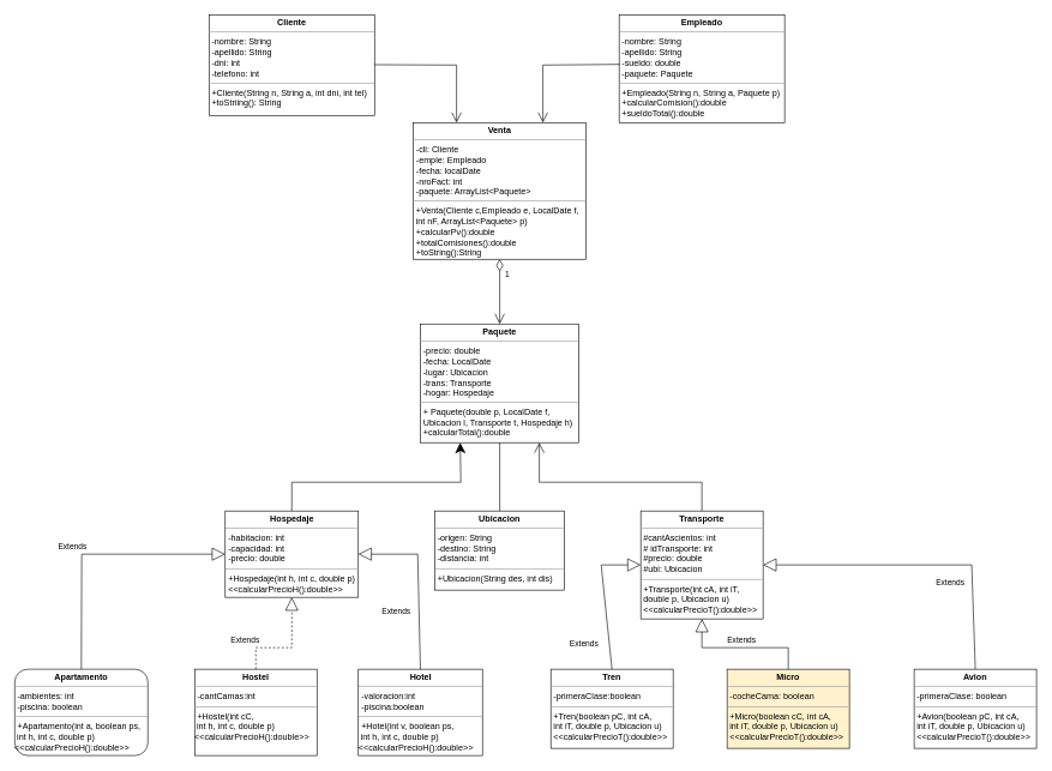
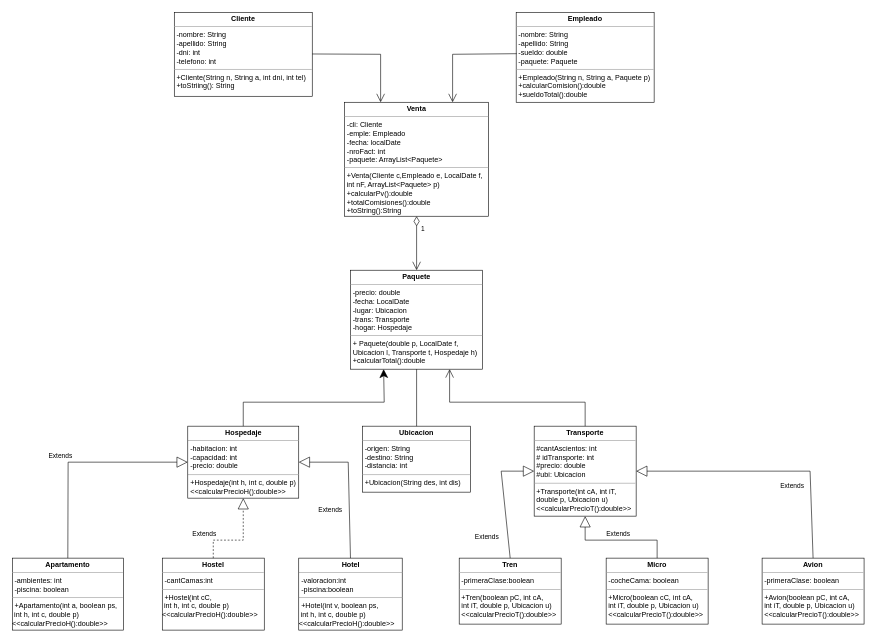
  <mxCell id="0" />
  <mxCell id="1" parent="0" />
  <mxCell id="2" value="&lt;p style=&quot;margin:0px;margin-top:4px;text-align:center;&quot;&gt;&lt;b&gt;Empleado&lt;/b&gt;&lt;/p&gt;&lt;hr size=&quot;1&quot;&gt;&lt;p style=&quot;margin:0px;margin-left:4px;&quot;&gt;-nombre: String&lt;/p&gt;&lt;p style=&quot;margin:0px;margin-left:4px;&quot;&gt;-apellido: String&lt;/p&gt;&lt;p style=&quot;margin:0px;margin-left:4px;&quot;&gt;-sueldo: double&lt;/p&gt;&lt;p style=&quot;margin:0px;margin-left:4px;&quot;&gt;-paquete: Paquete&lt;/p&gt;&lt;hr size=&quot;1&quot;&gt;&lt;p style=&quot;margin:0px;margin-left:4px;&quot;&gt;+Empleado(String n, String a, Paquete p)&lt;/p&gt;&lt;p style=&quot;margin:0px;margin-left:4px;&quot;&gt;+calcularComision():double&lt;/p&gt;&lt;p style=&quot;margin:0px;margin-left:4px;&quot;&gt;+sueldoTotal():double&lt;/p&gt;" style="verticalAlign=top;align=left;overflow=fill;fontSize=12;fontFamily=Helvetica;html=1;fontStyle=0" vertex="1" parent="1"><mxGeometry x="860" y="20" width="230" height="150" as="geometry" /></mxCell>
  <mxCell id="3" value="&lt;p style=&quot;margin:0px;margin-top:4px;text-align:center;&quot;&gt;&lt;b&gt;Cliente&lt;/b&gt;&lt;/p&gt;&lt;hr size=&quot;1&quot;&gt;&lt;p style=&quot;margin:0px;margin-left:4px;&quot;&gt;-nombre: String&lt;/p&gt;&lt;p style=&quot;margin:0px;margin-left:4px;&quot;&gt;-apellido: String&lt;/p&gt;&lt;p style=&quot;margin:0px;margin-left:4px;&quot;&gt;-dni: int&lt;/p&gt;&lt;p style=&quot;margin:0px;margin-left:4px;&quot;&gt;-telefono: int&lt;/p&gt;&lt;hr size=&quot;1&quot;&gt;&lt;p style=&quot;margin:0px;margin-left:4px;&quot;&gt;+Cliente(String n, String a, int dni, int tel)&lt;/p&gt;&lt;p style=&quot;margin:0px;margin-left:4px;&quot;&gt;+toStriing(): String&lt;/p&gt;" style="verticalAlign=top;align=left;overflow=fill;fontSize=12;fontFamily=Helvetica;html=1;" vertex="1" parent="1"><mxGeometry x="290" y="20" width="230" height="140" as="geometry" /></mxCell>
  <mxCell id="4" value="&lt;p style=&quot;margin:0px;margin-top:4px;text-align:center;&quot;&gt;&lt;b&gt;Venta&lt;/b&gt;&lt;/p&gt;&lt;hr size=&quot;1&quot;&gt;&lt;p style=&quot;margin:0px;margin-left:4px;&quot;&gt;-cli: Cliente&lt;/p&gt;&lt;p style=&quot;margin:0px;margin-left:4px;&quot;&gt;-emple: Empleado&lt;/p&gt;&lt;p style=&quot;margin:0px;margin-left:4px;&quot;&gt;-fecha: localDate&lt;/p&gt;&lt;p style=&quot;margin:0px;margin-left:4px;&quot;&gt;-nroFact: int&lt;/p&gt;&lt;p style=&quot;margin:0px;margin-left:4px;&quot;&gt;-paquete: ArrayList&amp;lt;Paquete&amp;gt;&lt;/p&gt;&lt;hr size=&quot;1&quot;&gt;&lt;p style=&quot;margin:0px;margin-left:4px;&quot;&gt;+Venta(Cliente c,Empleado e, LocalDate f,&amp;nbsp;&lt;/p&gt;&lt;p style=&quot;margin:0px;margin-left:4px;&quot;&gt;int nF, ArrayList&amp;lt;Paquete&amp;gt; p)&lt;/p&gt;&lt;p style=&quot;margin:0px;margin-left:4px;&quot;&gt;+calcularPv():double&lt;/p&gt;&lt;p style=&quot;margin:0px;margin-left:4px;&quot;&gt;+totalComisiones():double&lt;/p&gt;&lt;p style=&quot;margin:0px;margin-left:4px;&quot;&gt;+toString():String&lt;/p&gt;" style="verticalAlign=top;align=left;overflow=fill;fontSize=12;fontFamily=Helvetica;html=1;" vertex="1" parent="1"><mxGeometry x="574" y="170" width="240" height="190" as="geometry" /></mxCell>
  <mxCell id="5" value="&lt;p style=&quot;margin:0px;margin-top:4px;text-align:center;&quot;&gt;&lt;b&gt;Paquete&lt;/b&gt;&lt;/p&gt;&lt;hr size=&quot;1&quot;&gt;&lt;p style=&quot;margin:0px;margin-left:4px;&quot;&gt;-precio: double&lt;/p&gt;&lt;p style=&quot;margin:0px;margin-left:4px;&quot;&gt;-fecha: LocalDate&lt;/p&gt;&lt;p style=&quot;margin:0px;margin-left:4px;&quot;&gt;-lugar: Ubicacion&lt;/p&gt;&lt;p style=&quot;margin:0px;margin-left:4px;&quot;&gt;-trans: Transporte&lt;/p&gt;&lt;p style=&quot;margin:0px;margin-left:4px;&quot;&gt;-hogar: Hospedaje&lt;/p&gt;&lt;hr size=&quot;1&quot;&gt;&lt;p style=&quot;margin:0px;margin-left:4px;&quot;&gt;+ Paquete(double p, LocalDate f,&amp;nbsp;&lt;/p&gt;&lt;p style=&quot;margin:0px;margin-left:4px;&quot;&gt;Ubicacion l, Transporte t, Hospedaje h)&lt;/p&gt;&lt;p style=&quot;margin:0px;margin-left:4px;&quot;&gt;+calcularTotal():double&lt;/p&gt;" style="verticalAlign=top;align=left;overflow=fill;fontSize=12;fontFamily=Helvetica;html=1;" vertex="1" parent="1"><mxGeometry x="584" y="450" width="220" height="165" as="geometry" /></mxCell>
  <mxCell id="6" value="&lt;p style=&quot;margin:0px;margin-top:4px;text-align:center;&quot;&gt;&lt;b&gt;Ubicacion&lt;/b&gt;&lt;/p&gt;&lt;hr size=&quot;1&quot;&gt;&lt;p style=&quot;margin:0px;margin-left:4px;&quot;&gt;-origen: String&lt;/p&gt;&lt;p style=&quot;margin:0px;margin-left:4px;&quot;&gt;-destino: String&lt;/p&gt;&lt;p style=&quot;margin:0px;margin-left:4px;&quot;&gt;-distancia: int&lt;/p&gt;&lt;hr size=&quot;1&quot;&gt;&lt;p style=&quot;margin:0px;margin-left:4px;&quot;&gt;+Ubicacion(String des, int dis)&lt;/p&gt;" style="verticalAlign=top;align=left;overflow=fill;fontSize=12;fontFamily=Helvetica;html=1;" vertex="1" parent="1"><mxGeometry x="604" y="710" width="180" height="110" as="geometry" /></mxCell>
  <mxCell id="7" value="&lt;p style=&quot;margin:0px;margin-top:4px;text-align:center;&quot;&gt;&lt;b&gt;Transporte&lt;/b&gt;&lt;/p&gt;&lt;hr size=&quot;1&quot;&gt;&lt;p style=&quot;margin:0px;margin-left:4px;&quot;&gt;#cantAscientos: int&lt;/p&gt;&lt;p style=&quot;margin:0px;margin-left:4px;&quot;&gt;# idTransporte: int&lt;/p&gt;&lt;p style=&quot;margin:0px;margin-left:4px;&quot;&gt;#precio: double&lt;/p&gt;&lt;p style=&quot;margin:0px;margin-left:4px;&quot;&gt;#ubi: Ubicacion&lt;/p&gt;&lt;hr size=&quot;1&quot;&gt;&lt;p style=&quot;margin:0px;margin-left:4px;&quot;&gt;+Transporte(int cA, int iT,&lt;/p&gt;&lt;p style=&quot;margin:0px;margin-left:4px;&quot;&gt;double p, Ubicacion u)&lt;/p&gt;&lt;p style=&quot;margin:0px;margin-left:4px;&quot;&gt;&amp;lt;&amp;lt;calcularPrecioT():double&amp;gt;&amp;gt;&lt;/p&gt;" style="verticalAlign=top;align=left;overflow=fill;fontSize=12;fontFamily=Helvetica;html=1;" vertex="1" parent="1"><mxGeometry x="890" y="710" width="170" height="150" as="geometry" /></mxCell>
  <mxCell id="8" value="&lt;p style=&quot;margin:0px;margin-top:4px;text-align:center;&quot;&gt;&lt;b&gt;Hospedaje&lt;/b&gt;&lt;/p&gt;&lt;hr size=&quot;1&quot;&gt;&lt;p style=&quot;margin:0px;margin-left:4px;&quot;&gt;-habitacion: int&lt;/p&gt;&lt;p style=&quot;margin:0px;margin-left:4px;&quot;&gt;-capacidad: int&lt;/p&gt;&lt;p style=&quot;margin:0px;margin-left:4px;&quot;&gt;-precio: double&lt;/p&gt;&lt;hr size=&quot;1&quot;&gt;&lt;p style=&quot;margin:0px;margin-left:4px;&quot;&gt;+Hospedaje(int h, int c, double p)&lt;/p&gt;&lt;p style=&quot;margin:0px;margin-left:4px;&quot;&gt;&amp;lt;&amp;lt;calcularPrecioH():double&amp;gt;&amp;gt;&lt;/p&gt;" style="verticalAlign=top;align=left;overflow=fill;fontSize=12;fontFamily=Helvetica;html=1;" vertex="1" parent="1"><mxGeometry x="312.5" y="710" width="185" height="120" as="geometry" /></mxCell>
  <mxCell id="9" value="&lt;p style=&quot;margin:0px;margin-top:4px;text-align:center;&quot;&gt;&lt;b&gt;Avion&lt;/b&gt;&lt;/p&gt;&lt;hr size=&quot;1&quot;&gt;&lt;p style=&quot;margin:0px;margin-left:4px;&quot;&gt;-primeraClase: boolean&lt;/p&gt;&lt;hr size=&quot;1&quot;&gt;&lt;p style=&quot;margin:0px;margin-left:4px;&quot;&gt;+Avion(boolean pC, int cA,&amp;nbsp;&lt;/p&gt;&lt;p style=&quot;margin:0px;margin-left:4px;&quot;&gt;int iT, double p, Ubicacion u)&lt;/p&gt;&lt;p style=&quot;margin:0px;margin-left:4px;&quot;&gt;&amp;lt;&amp;lt;calcularPrecioT():double&amp;gt;&amp;gt;&lt;/p&gt;" style="verticalAlign=top;align=left;overflow=fill;fontSize=12;fontFamily=Helvetica;html=1;" vertex="1" parent="1"><mxGeometry x="1270" y="930" width="170" height="110" as="geometry" /></mxCell>
- <mxCell id="10" value="&lt;p style=&quot;margin:0px;margin-top:4px;text-align:center;&quot;&gt;&lt;b&gt;Micro&lt;/b&gt;&lt;/p&gt;&lt;hr size=&quot;1&quot;&gt;&lt;p style=&quot;margin:0px;margin-left:4px;&quot;&gt;-cocheCama: boolean&lt;/p&gt;&lt;hr size=&quot;1&quot;&gt;&lt;p style=&quot;margin:0px;margin-left:4px;&quot;&gt;+Micro(&lt;span style=&quot;background-color: initial;&quot;&gt;boolean cC, int cA,&amp;nbsp;&lt;/span&gt;&lt;/p&gt;&lt;p style=&quot;margin:0px;margin-left:4px;&quot;&gt;&lt;span style=&quot;background-color: initial;&quot;&gt;int iT, double p, Ubicacion u&lt;/span&gt;)&lt;/p&gt;&lt;p style=&quot;margin:0px;margin-left:4px;&quot;&gt;&amp;lt;&amp;lt;calcularPrecioT():double&amp;gt;&amp;gt;&lt;/p&gt;" style="verticalAlign=top;align=left;overflow=fill;fontSize=12;fontFamily=Helvetica;html=1;fillColor=#fff2cc;" vertex="1" parent="1"><mxGeometry x="1010" y="930" width="170" height="110" as="geometry" /></mxCell>
+ <mxCell id="10" value="&lt;p style=&quot;margin:0px;margin-top:4px;text-align:center;&quot;&gt;&lt;b&gt;Micro&lt;/b&gt;&lt;/p&gt;&lt;hr size=&quot;1&quot;&gt;&lt;p style=&quot;margin:0px;margin-left:4px;&quot;&gt;-cocheCama: boolean&lt;/p&gt;&lt;hr size=&quot;1&quot;&gt;&lt;p style=&quot;margin:0px;margin-left:4px;&quot;&gt;+Micro(&lt;span style=&quot;background-color: initial;&quot;&gt;boolean cC, int cA,&amp;nbsp;&lt;/span&gt;&lt;/p&gt;&lt;p style=&quot;margin:0px;margin-left:4px;&quot;&gt;&lt;span style=&quot;background-color: initial;&quot;&gt;int iT, double p, Ubicacion u&lt;/span&gt;)&lt;/p&gt;&lt;p style=&quot;margin:0px;margin-left:4px;&quot;&gt;&amp;lt;&amp;lt;calcularPrecioT():double&amp;gt;&amp;gt;&lt;/p&gt;" style="verticalAlign=top;align=left;overflow=fill;fontSize=12;fontFamily=Helvetica;html=1;" vertex="1" parent="1"><mxGeometry x="1010" y="930" width="170" height="110" as="geometry" /></mxCell>
  <mxCell id="11" value="&lt;p style=&quot;margin:0px;margin-top:4px;text-align:center;&quot;&gt;&lt;b&gt;Tren&lt;/b&gt;&lt;/p&gt;&lt;hr size=&quot;1&quot;&gt;&lt;p style=&quot;margin:0px;margin-left:4px;&quot;&gt;-primeraClase:boolean&lt;/p&gt;&lt;hr size=&quot;1&quot;&gt;&lt;p style=&quot;margin:0px;margin-left:4px;&quot;&gt;+Tren(&lt;span style=&quot;background-color: initial;&quot;&gt;boolean pC, int cA,&amp;nbsp;&lt;/span&gt;&lt;/p&gt;&lt;p style=&quot;margin:0px;margin-left:4px;&quot;&gt;&lt;span style=&quot;background-color: initial;&quot;&gt;int iT, double p, Ubicacion u&lt;/span&gt;)&lt;/p&gt;&lt;p style=&quot;margin:0px;margin-left:4px;&quot;&gt;&amp;lt;&amp;lt;calcularPrecioT():double&amp;gt;&amp;gt;&lt;/p&gt;" style="verticalAlign=top;align=left;overflow=fill;fontSize=12;fontFamily=Helvetica;html=1;" vertex="1" parent="1"><mxGeometry x="765" y="930" width="170" height="110" as="geometry" /></mxCell>
- <mxCell id="12" value="&lt;p style=&quot;margin:0px;margin-top:4px;text-align:center;&quot;&gt;&lt;b&gt;Apartamento&lt;/b&gt;&lt;/p&gt;&lt;hr size=&quot;1&quot;&gt;&lt;p style=&quot;margin:0px;margin-left:4px;&quot;&gt;-ambientes: int&lt;/p&gt;&lt;p style=&quot;margin:0px;margin-left:4px;&quot;&gt;-piscina: boolean&lt;/p&gt;&lt;hr size=&quot;1&quot;&gt;&lt;p style=&quot;margin:0px;margin-left:4px;&quot;&gt;+Apartamento(int a, boolean ps,&amp;nbsp;&lt;/p&gt;&amp;nbsp;int h, int c, double p&lt;span style=&quot;background-color: initial;&quot;&gt;)&lt;br&gt;&amp;lt;&amp;lt;calcularPrecioH():double&amp;gt;&amp;gt;&lt;br&gt;&lt;/span&gt;" style="verticalAlign=top;align=left;overflow=fill;fontSize=12;fontFamily=Helvetica;html=1;rounded=1;" vertex="1" parent="1"><mxGeometry x="20" y="930" width="185" height="120" as="geometry" /></mxCell>
+ <mxCell id="12" value="&lt;p style=&quot;margin:0px;margin-top:4px;text-align:center;&quot;&gt;&lt;b&gt;Apartamento&lt;/b&gt;&lt;/p&gt;&lt;hr size=&quot;1&quot;&gt;&lt;p style=&quot;margin:0px;margin-left:4px;&quot;&gt;-ambientes: int&lt;/p&gt;&lt;p style=&quot;margin:0px;margin-left:4px;&quot;&gt;-piscina: boolean&lt;/p&gt;&lt;hr size=&quot;1&quot;&gt;&lt;p style=&quot;margin:0px;margin-left:4px;&quot;&gt;+Apartamento(int a, boolean ps,&amp;nbsp;&lt;/p&gt;&amp;nbsp;int h, int c, double p&lt;span style=&quot;background-color: initial;&quot;&gt;)&lt;br&gt;&amp;lt;&amp;lt;calcularPrecioH():double&amp;gt;&amp;gt;&lt;br&gt;&lt;/span&gt;" style="verticalAlign=top;align=left;overflow=fill;fontSize=12;fontFamily=Helvetica;html=1;" vertex="1" parent="1"><mxGeometry x="20" y="930" width="185" height="120" as="geometry" /></mxCell>
  <mxCell id="13" value="&lt;p style=&quot;margin:0px;margin-top:4px;text-align:center;&quot;&gt;&lt;b&gt;Hotel&lt;/b&gt;&lt;/p&gt;&lt;hr size=&quot;1&quot;&gt;&lt;p style=&quot;margin:0px;margin-left:4px;&quot;&gt;-valoracion:int&lt;/p&gt;&lt;p style=&quot;margin:0px;margin-left:4px;&quot;&gt;-piscina:boolean&lt;/p&gt;&lt;hr size=&quot;1&quot;&gt;&lt;p style=&quot;margin:0px;margin-left:4px;&quot;&gt;+Hotel&lt;span style=&quot;background-color: initial;&quot;&gt;(int v, boolean ps,&amp;nbsp;&lt;/span&gt;&lt;/p&gt;&amp;nbsp;int h, int c, double p&lt;span style=&quot;background-color: initial;&quot;&gt;)&lt;br&gt;&amp;lt;&amp;lt;calcularPrecioH():double&amp;gt;&amp;gt;&lt;br&gt;&lt;/span&gt;" style="verticalAlign=top;align=left;overflow=fill;fontSize=12;fontFamily=Helvetica;html=1;" vertex="1" parent="1"><mxGeometry x="497.5" y="930" width="172.5" height="120" as="geometry" /></mxCell>
  <mxCell id="14" value="&lt;p style=&quot;margin:0px;margin-top:4px;text-align:center;&quot;&gt;&lt;b&gt;Hostel&lt;/b&gt;&lt;/p&gt;&lt;hr size=&quot;1&quot;&gt;&lt;p style=&quot;margin:0px;margin-left:4px;&quot;&gt;-cantCamas:int&lt;/p&gt;&lt;hr size=&quot;1&quot;&gt;&lt;p style=&quot;margin:0px;margin-left:4px;&quot;&gt;+Hostel&lt;span style=&quot;background-color: initial;&quot;&gt;(int cC,&amp;nbsp;&lt;/span&gt;&lt;/p&gt;&amp;nbsp;int h, int c, double p&lt;span style=&quot;background-color: initial;&quot;&gt;)&lt;br&gt;&amp;lt;&amp;lt;calcularPrecioH():double&amp;gt;&amp;gt;&lt;br&gt;&lt;/span&gt;" style="verticalAlign=top;align=left;overflow=fill;fontSize=12;fontFamily=Helvetica;html=1;" vertex="1" parent="1"><mxGeometry x="270" y="930" width="170" height="120" as="geometry" /></mxCell>
  <mxCell id="15" value="" style="endArrow=open;endFill=1;endSize=12;html=1;rounded=0;entryX=0.25;entryY=0;entryDx=0;entryDy=0;" edge="1" parent="1" target="4"><mxGeometry width="160" relative="1" as="geometry"><mxPoint x="520" y="89.5" as="sourcePoint" /><mxPoint x="680" y="89.5" as="targetPoint" /><Array as="points"><mxPoint x="634" y="90" /></Array></mxGeometry></mxCell>
  <mxCell id="16" value="" style="endArrow=open;endFill=1;endSize=12;html=1;rounded=0;entryX=0.75;entryY=0;entryDx=0;entryDy=0;exitX=0.004;exitY=0.46;exitDx=0;exitDy=0;exitPerimeter=0;" edge="1" parent="1" source="2" target="4"><mxGeometry width="160" relative="1" as="geometry"><mxPoint x="650" y="89.5" as="sourcePoint" /><mxPoint x="764" y="170" as="targetPoint" /><Array as="points"><mxPoint x="754" y="90" /></Array></mxGeometry></mxCell>
  <mxCell id="17" value="1" style="endArrow=open;html=1;endSize=12;startArrow=diamondThin;startSize=14;startFill=0;edgeStyle=orthogonalEdgeStyle;align=left;verticalAlign=bottom;rounded=0;entryX=0.5;entryY=0;entryDx=0;entryDy=0;exitX=0.5;exitY=1;exitDx=0;exitDy=0;" edge="1" parent="1" source="4" target="5"><mxGeometry x="-0.333" y="6" relative="1" as="geometry"><mxPoint x="470" y="390" as="sourcePoint" /><mxPoint x="630" y="390" as="targetPoint" /><mxPoint as="offset" /></mxGeometry></mxCell>
  <mxCell id="18" value="" style="endArrow=none;endFill=1;endSize=12;html=1;rounded=0;entryX=0.5;entryY=1;entryDx=0;entryDy=0;exitX=0.5;exitY=0;exitDx=0;exitDy=0;" edge="1" parent="1" source="6" target="5"><mxGeometry width="160" relative="1" as="geometry"><mxPoint x="580" y="700" as="sourcePoint" /><mxPoint x="740" y="700" as="targetPoint" /></mxGeometry></mxCell>
  <mxCell id="19" value="" style="endArrow=classic;endFill=1;endSize=12;html=1;rounded=0;entryX=0.25;entryY=1;entryDx=0;entryDy=0;exitX=0.5;exitY=0;exitDx=0;exitDy=0;" edge="1" parent="1" source="8" target="5"><mxGeometry width="160" relative="1" as="geometry"><mxPoint x="480" y="690" as="sourcePoint" /><mxPoint x="640" y="690" as="targetPoint" /><Array as="points"><mxPoint x="405" y="670" /><mxPoint x="640" y="670" /></Array></mxGeometry></mxCell>
  <mxCell id="20" value="" style="endArrow=open;endFill=1;endSize=12;html=1;rounded=0;entryX=0.75;entryY=1;entryDx=0;entryDy=0;exitX=0.5;exitY=0;exitDx=0;exitDy=0;" edge="1" parent="1" source="7" target="5"><mxGeometry width="160" relative="1" as="geometry"><mxPoint x="580" y="700" as="sourcePoint" /><mxPoint x="740" y="700" as="targetPoint" /><Array as="points"><mxPoint x="975" y="670" /><mxPoint x="749" y="670" /></Array></mxGeometry></mxCell>
  <mxCell id="21" value="Extends" style="endArrow=block;endSize=16;endFill=0;html=1;rounded=0;exitX=0.5;exitY=0;exitDx=0;exitDy=0;entryX=0;entryY=0.5;entryDx=0;entryDy=0;" edge="1" parent="1" source="12" target="8"><mxGeometry x="-0.11" y="16" width="160" relative="1" as="geometry"><mxPoint x="32.5" y="819" as="sourcePoint" /><mxPoint x="192.5" y="819" as="targetPoint" /><Array as="points"><mxPoint x="113" y="770" /></Array><mxPoint x="-13" y="6" as="offset" /></mxGeometry></mxCell>
  <mxCell id="22" value="Extends" style="endArrow=block;endSize=16;endFill=0;html=1;rounded=0;entryX=0.5;entryY=1;entryDx=0;entryDy=0;exitX=0.5;exitY=0;exitDx=0;exitDy=0;dashed=1;" edge="1" parent="1" source="14" target="8"><mxGeometry x="-0.6" y="18" width="160" relative="1" as="geometry"><mxPoint x="210" y="880" as="sourcePoint" /><mxPoint x="370" y="880" as="targetPoint" /><Array as="points"><mxPoint x="355" y="900" /><mxPoint x="405" y="900" /></Array><mxPoint x="-15" y="8" as="offset" /></mxGeometry></mxCell>
  <mxCell id="23" value="Extends" style="endArrow=block;endSize=16;endFill=0;html=1;rounded=0;entryX=1;entryY=0.5;entryDx=0;entryDy=0;exitX=0.5;exitY=0;exitDx=0;exitDy=0;" edge="1" parent="1" source="13" target="8"><mxGeometry x="-0.334" y="32" width="160" relative="1" as="geometry"><mxPoint x="460" y="880" as="sourcePoint" /><mxPoint x="620" y="880" as="targetPoint" /><Array as="points"><mxPoint x="580" y="770" /></Array><mxPoint as="offset" /></mxGeometry></mxCell>
  <mxCell id="24" value="Extends" style="endArrow=block;endSize=16;endFill=0;html=1;rounded=0;entryX=0;entryY=0.5;entryDx=0;entryDy=0;exitX=0.5;exitY=0;exitDx=0;exitDy=0;" edge="1" parent="1" source="11" target="7"><mxGeometry x="-0.6" y="35" width="160" relative="1" as="geometry"><mxPoint x="690" y="890" as="sourcePoint" /><mxPoint x="850" y="890" as="targetPoint" /><Array as="points"><mxPoint x="835" y="785" /></Array><mxPoint as="offset" /></mxGeometry></mxCell>
  <mxCell id="25" value="Extends" style="endArrow=block;endSize=16;endFill=0;html=1;rounded=0;entryX=0.5;entryY=1;entryDx=0;entryDy=0;exitX=0.5;exitY=0;exitDx=0;exitDy=0;" edge="1" parent="1" source="10" target="7"><mxGeometry y="-10" width="160" relative="1" as="geometry"><mxPoint x="895" y="1010" as="sourcePoint" /><mxPoint x="1055" y="1010" as="targetPoint" /><Array as="points"><mxPoint x="1095" y="900" /><mxPoint x="975" y="900" /></Array><mxPoint as="offset" /></mxGeometry></mxCell>
  <mxCell id="26" value="Extends" style="endArrow=block;endSize=16;endFill=0;html=1;rounded=0;entryX=1;entryY=0.5;entryDx=0;entryDy=0;exitX=0.5;exitY=0;exitDx=0;exitDy=0;" edge="1" parent="1" source="9" target="7"><mxGeometry x="-0.195" y="25" width="160" relative="1" as="geometry"><mxPoint x="950" y="1000" as="sourcePoint" /><mxPoint x="1110" y="1000" as="targetPoint" /><Array as="points"><mxPoint x="1350" y="785" /></Array><mxPoint as="offset" /></mxGeometry></mxCell>
